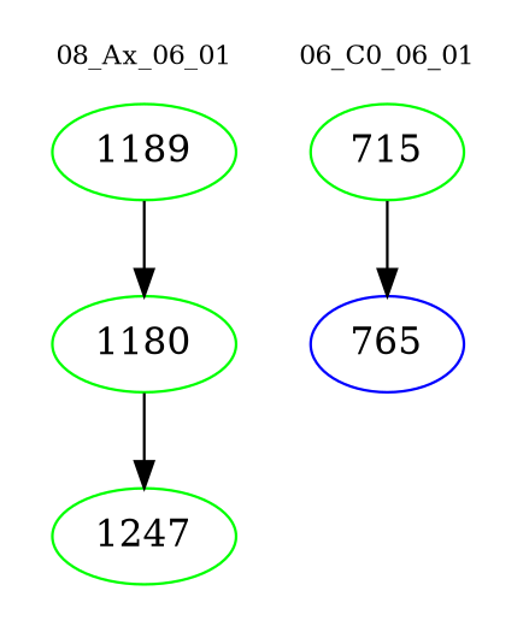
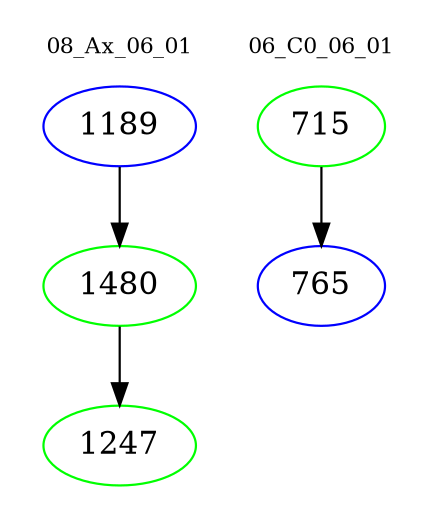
  digraph {
    node [color=green]
    edge [color=black]
-   n1 [label=1189]
-   n2 [label=1180]
+   n1 [color=blue label=1189]
+   n2 [label=1480]
    n3 [label=1247]
    n4 [label=715]
    n5 [color=blue label=765]
    subgraph cluster_1 {
      color=white
      fontsize=10
      label="08_Ax_06_01"
      n1
      n2
      n3
    }
    subgraph cluster_2 {
      color=white
      fontsize=10
      label="06_C0_06_01"
      n4
      n5
    }
    n1 -> n2
    n2 -> n3
    n4 -> n5
  }
